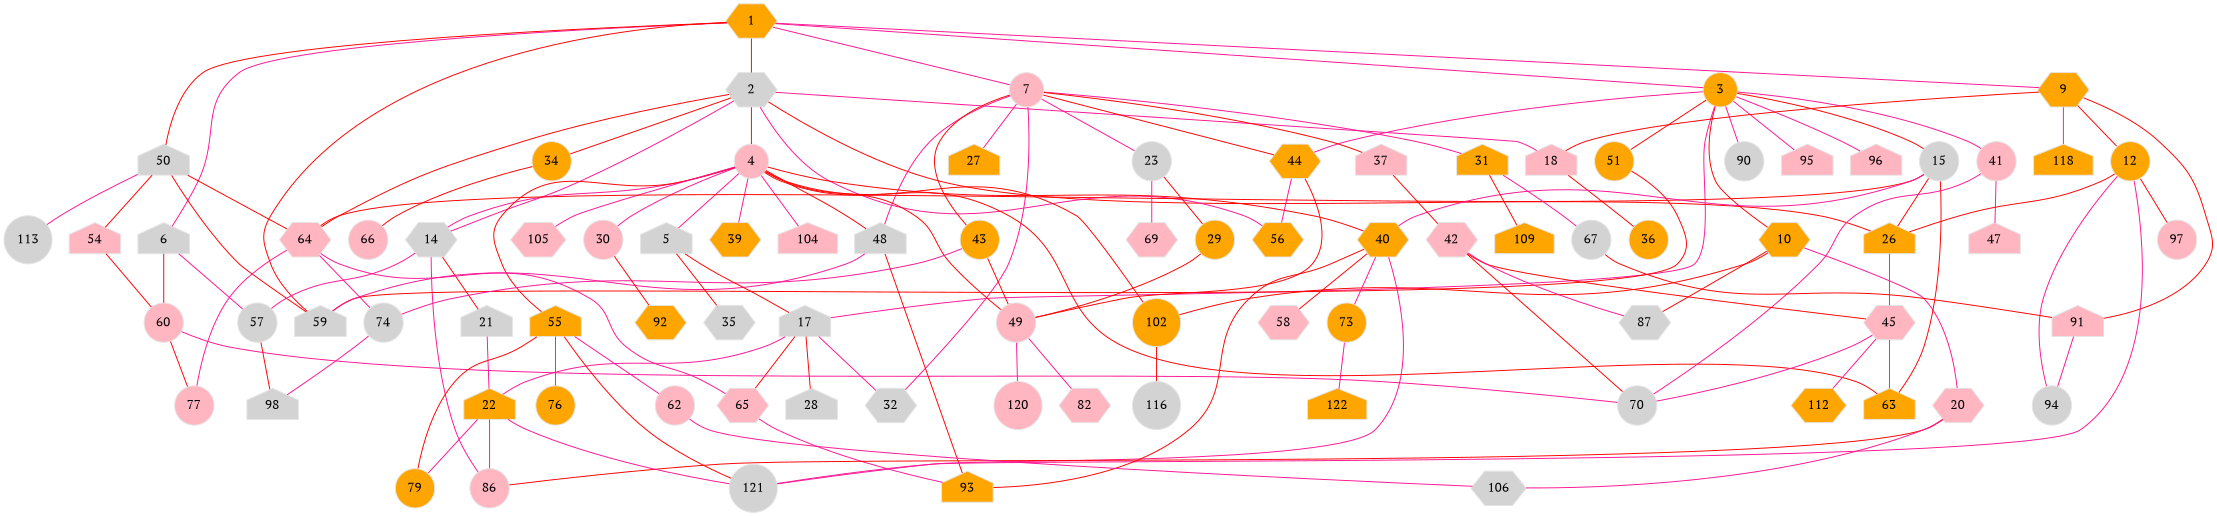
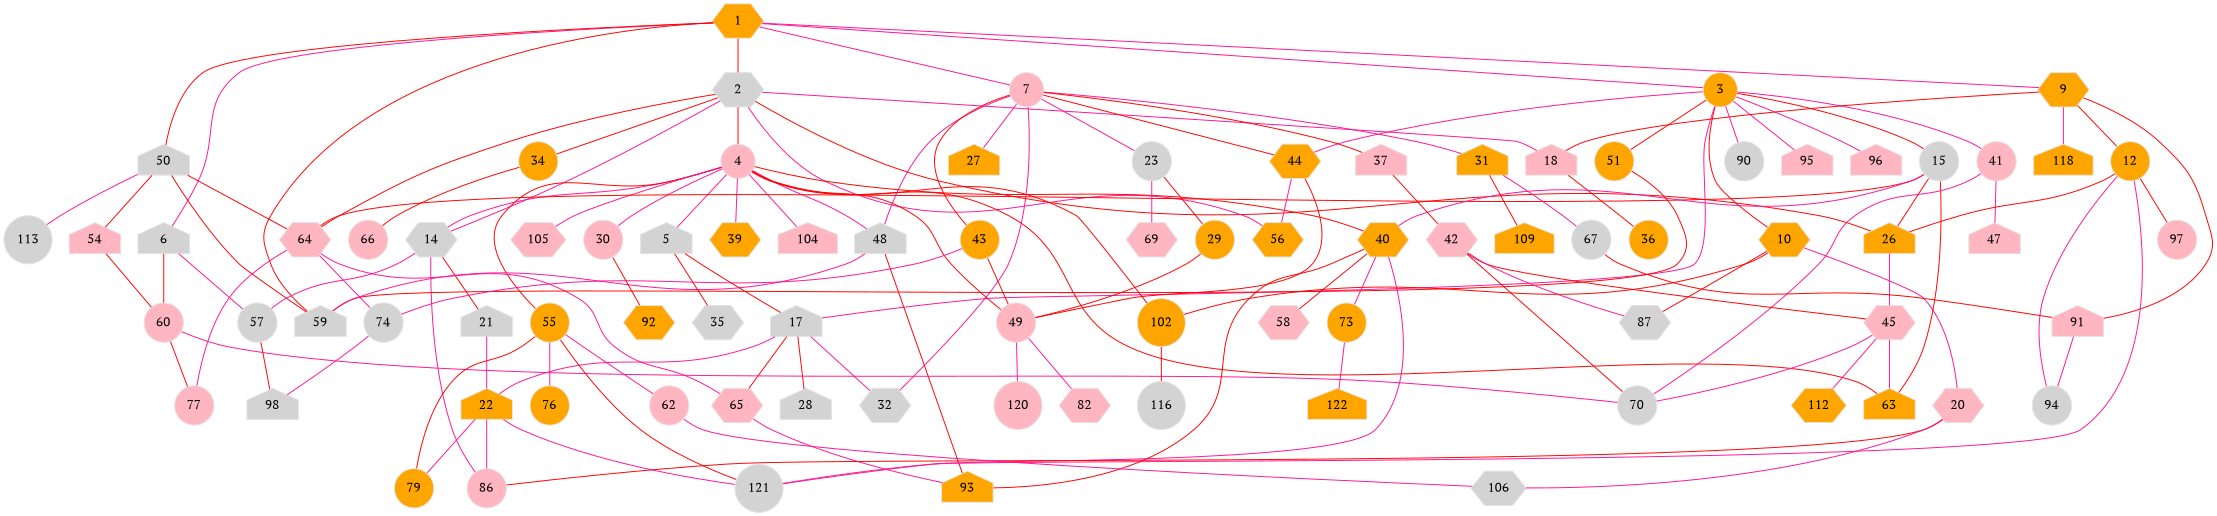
  graph {
    fontname="PT Serif"
    node [color=gray90 fillcolor=orange fontname="PT Serif" shape=circle style=filled]
    edge [color=deeppink fontname="PT Serif"]
    1 [shape=hexagon super="+13"]
    2 [fillcolor=lightgrey shape=hexagon super="+8"]
    3 [super="+107"]
    6 [fillcolor=lightgrey shape=house super="+75"]
    7 [fillcolor=lightpink super="+11"]
    9 [shape=hexagon]
    50 [fillcolor=lightgrey shape=house]
    59 [fillcolor=lightgrey shape=house super="+111"]
    4 [fillcolor=lightpink super="+33"]
    14 [fillcolor=lightgrey shape=hexagon super="+16"]
    18 [fillcolor=lightpink shape=house]
    26 [shape=house super="+81"]
    34
    56 [shape=hexagon]
    64 [fillcolor=lightpink shape=hexagon super="+110"]
    10 [shape=hexagon super="+119"]
    15 [fillcolor=lightgrey super="+72"]
    17 [fillcolor=lightgrey shape=house super="+19"]
    41 [fillcolor=lightpink super="+84"]
    44 [shape=hexagon super="+71"]
    51 [super="+83"]
    90 [fillcolor=lightgrey]
    95 [fillcolor=lightpink shape=house]
    96 [fillcolor=lightpink shape=house]
    57 [fillcolor=lightgrey super="+114"]
    60 [fillcolor=lightpink super="+100"]
    48 [fillcolor=lightgrey shape=house super="+117"]
    23 [fillcolor=lightgrey super="+53"]
    27 [shape=house]
    31 [shape=house super="+85"]
    32 [fillcolor=lightgrey shape=hexagon]
    37 [fillcolor=lightpink shape=house]
    43 [super="+115"]
    12 [super="+101"]
    91 [fillcolor=lightpink shape=house super="+103"]
    118 [shape=house]
    54 [fillcolor=lightpink shape=house]
    113 [fillcolor=lightgrey]
    5 [fillcolor=lightgrey shape=house super="+61"]
    30 [fillcolor=lightpink]
    39 [shape=hexagon]
    40 [shape=hexagon super="+46"]
    49 [fillcolor=lightpink super="+52"]
-   55 [shape=house super="+68"]
+   55 [super="+68"]
    63 [shape=house]
    102
    104 [fillcolor=lightpink shape=house]
    105 [fillcolor=lightpink shape=hexagon]
    21 [fillcolor=lightgrey shape=house super="+25"]
    86 [fillcolor=lightpink]
    36 [super="+123"]
    45 [fillcolor=lightpink shape=hexagon super="+80"]
    66 [fillcolor=lightpink]
    65 [fillcolor=lightpink shape=hexagon]
    74 [fillcolor=lightgrey]
    77 [fillcolor=lightpink]
    20 [fillcolor=lightpink shape=hexagon super="+24"]
    87 [fillcolor=lightgrey shape=hexagon]
    22 [shape=house super="+38"]
    28 [fillcolor=lightgrey shape=house]
    47 [fillcolor=lightpink shape=house]
    70 [fillcolor=lightgrey super="+78"]
    35 [fillcolor=lightgrey shape=hexagon]
    92 [shape=hexagon]
    121 [fillcolor=lightgrey]
    58 [fillcolor=lightpink shape=hexagon]
    73 [super="+89"]
    93 [shape=house]
    82 [fillcolor=lightpink shape=hexagon]
    120 [fillcolor=lightpink]
    79
    62 [fillcolor=lightpink]
    76
    116 [fillcolor=lightgrey]
    98 [fillcolor=lightgrey shape=house]
    29 [super="+99"]
    69 [fillcolor=lightpink shape=hexagon]
    67 [fillcolor=lightgrey]
    109 [shape=house]
    42 [fillcolor=lightpink shape=hexagon super="+88"]
    94 [fillcolor=lightgrey]
    97 [fillcolor=lightpink super="+108"]
    106 [fillcolor=lightgrey shape=hexagon]
    112 [shape=hexagon]
    122 [shape=house]
    1 -- 2 [color=red]
    1 -- 3
    1 -- 6
    1 -- 7
    1 -- 9
    1 -- 50 [color=red]
    1 -- 59 [color=red]
    2 -- 4 [color=red]
    2 -- 14
    2 -- 18
    2 -- 26 [color=red]
    2 -- 34 [color=red]
    2 -- 56
    2 -- 64 [color=red]
    3 -- 10 [color=red]
    3 -- 15 [color=red]
    3 -- 17
    3 -- 41
    3 -- 44
    3 -- 51 [color=red]
    3 -- 90
    3 -- 95
    3 -- 96
    6 -- 57
    6 -- 60 [color=red]
    7 -- 44 [color=red]
    7 -- 48
    7 -- 23
    7 -- 27
    7 -- 31
    7 -- 32
    7 -- 37 [color=red]
    7 -- 43 [color=red]
    9 -- 18 [color=red]
    9 -- 12 [color=red]
    9 -- 91 [color=red]
    9 -- 118
    50 -- 59 [color=red]
    50 -- 64 [color=red]
    50 -- 54 [color=red]
    50 -- 113
    4 -- 14
-   4 -- 48 [color=red]
+   4 -- 48
    4 -- 5
    4 -- 30
    4 -- 39
    4 -- 40 [color=red]
    4 -- 49 [color=red]
    4 -- 55 [color=red]
    4 -- 63 [color=red]
    4 -- 102 [color=red]
    4 -- 104
    4 -- 105
    14 -- 57
    14 -- 21 [color=red]
    14 -- 86
    18 -- 36 [color=red]
    26 -- 45
    34 -- 66 [color=red]
    64 -- 65
    64 -- 74
    64 -- 77
    10 -- 102 [color=red]
    10 -- 20
    10 -- 87 [color=red]
    15 -- 26 [color=red]
    15 -- 64 [color=red]
    15 -- 40
    15 -- 63 [color=red]
    17 -- 32
    17 -- 65 [color=red]
    17 -- 22
    17 -- 28 [color=red]
    41 -- 47
    41 -- 70
    44 -- 56
    44 -- 49 [color=red]
    51 -- 59 [color=red]
    57 -- 98 [color=red]
    60 -- 77 [color=red]
    60 -- 70
    48 -- 59
    48 -- 93 [color=red]
    23 -- 29 [color=red]
    23 -- 69
    31 -- 67
    31 -- 109 [color=red]
    37 -- 42 [color=red]
    43 -- 49 [color=red]
    43 -- 74
    12 -- 26 [color=red]
    12 -- 121
    12 -- 94
    12 -- 97 [color=red]
    91 -- 94
    54 -- 60 [color=red]
    5 -- 17 [color=red]
    5 -- 35 [color=red]
    30 -- 92 [color=red]
    40 -- 121
    40 -- 58 [color=red]
    40 -- 73
    40 -- 93 [color=red]
    49 -- 82
    49 -- 120
    55 -- 121 [color=red]
    55 -- 79 [color=red]
    55 -- 62
    55 -- 76
    102 -- 116 [color=red]
    21 -- 22
    45 -- 63
    45 -- 70
    45 -- 112
    65 -- 93
    74 -- 98
    20 -- 86 [color=red]
    20 -- 106
    22 -- 86
    22 -- 121
    22 -- 79
    73 -- 122
    62 -- 106
    29 -- 49 [color=red]
    67 -- 91 [color=red]
    42 -- 45 [color=red]
    42 -- 87
    42 -- 70 [color=red]
  }
